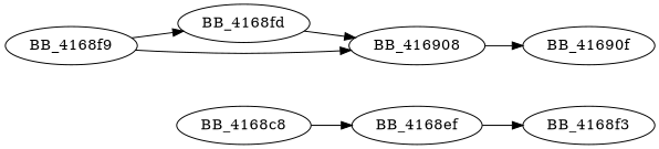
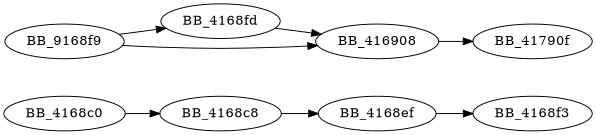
  digraph {
    rankdir=LR
+   BB_4168c0
    BB_4168c8
    BB_4168ef
    BB_4168f3
-   BB_4168f9
+   BB_4168f9 [label=BB_9168f9]
    BB_4168fd
    BB_416908
-   BB_41690f
+   BB_41690f [label=BB_41790f]
+   BB_4168c0 -> BB_4168c8
    BB_4168c8 -> BB_4168ef
    BB_4168ef -> BB_4168f3
    BB_4168f9 -> BB_4168fd
    BB_4168f9 -> BB_416908
    BB_4168fd -> BB_416908
    BB_416908 -> BB_41690f
  }
